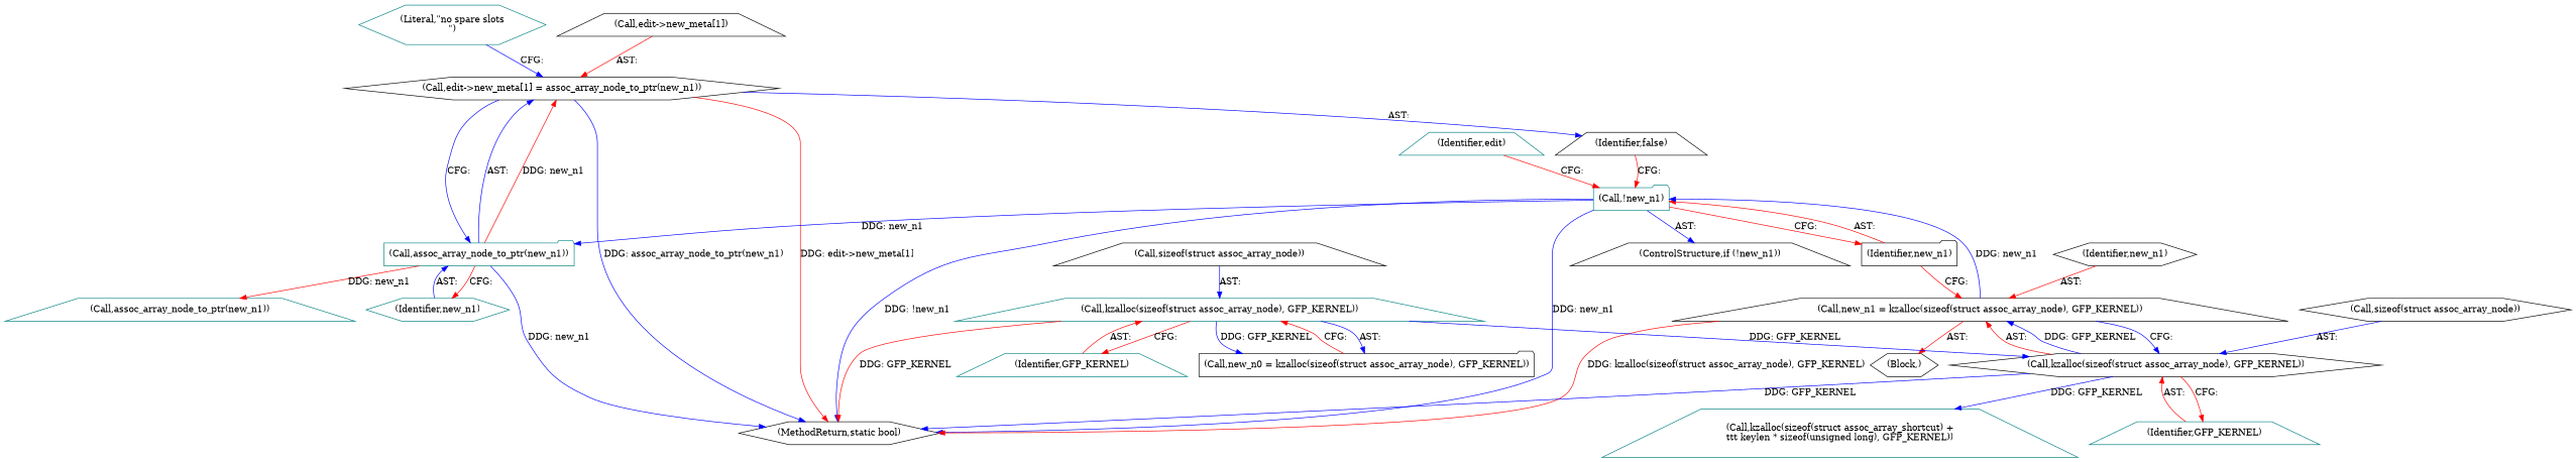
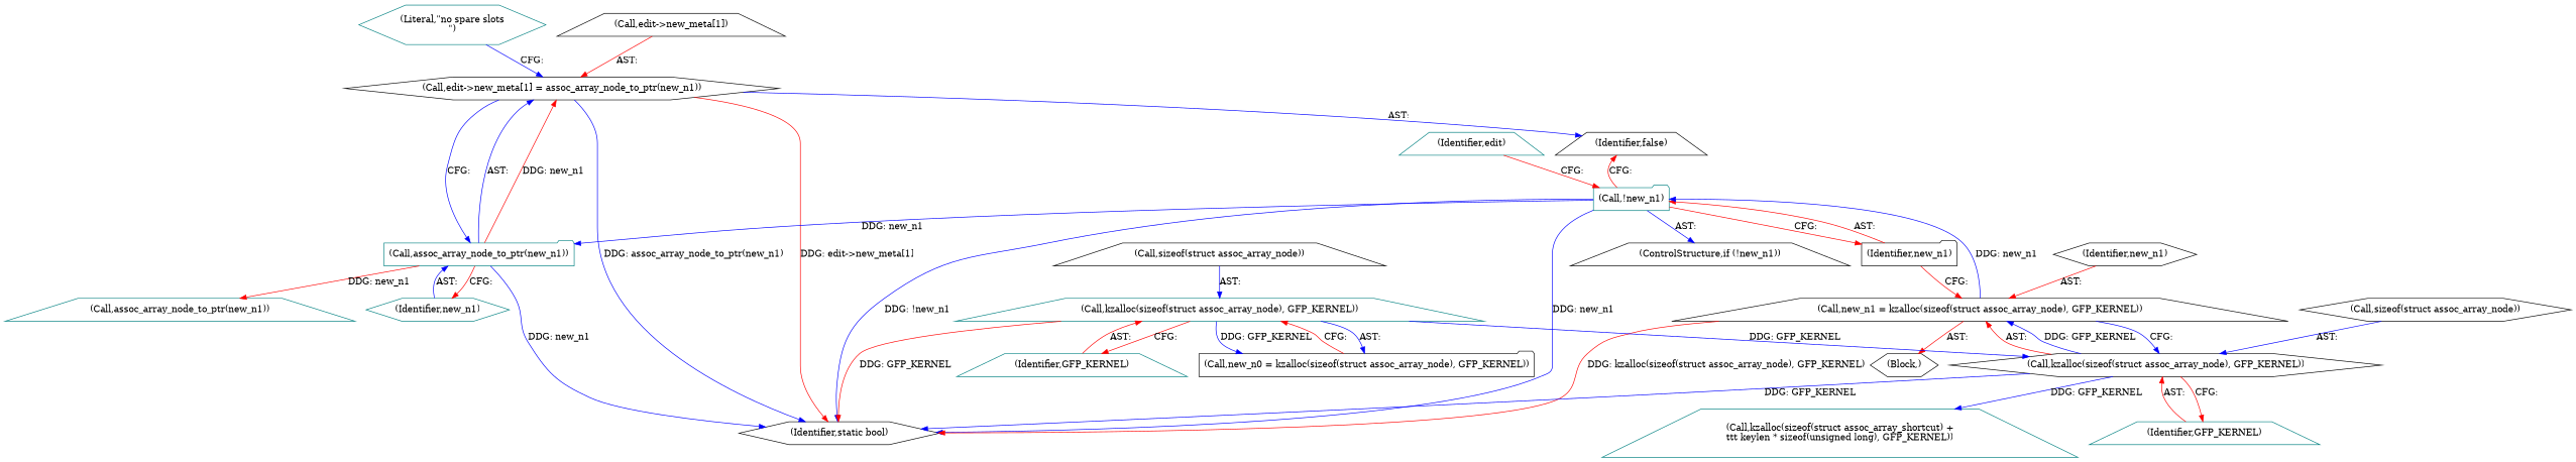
  digraph {
    node [color=black shape=trapezium]
    edge [color=blue]
    n1 [label="(Call,edit->new_meta[1] = assoc_array_node_to_ptr(new_n1))" shape=hexagon]
    n2 [color=teal label="(Call,assoc_array_node_to_ptr(new_n1))" shape=folder]
-   n3 [label="(MethodReturn,static bool)" shape=hexagon]
+   n3 [label="(Identifier,static bool)" shape=hexagon]
    n4 [label="(Identifier,false)"]
    n5 [color=teal label="(Identifier,new_n1)" shape=hexagon]
    n6 [color=teal label="(Call,assoc_array_node_to_ptr(new_n1))"]
    n7 [label="(Block,)" shape=hexagon]
    n8 [color=teal label="(Call,!new_n1)" shape=folder]
    n9 [label="(ControlStructure,if (!new_n1))"]
    n10 [label="(Identifier,new_n1)" shape=folder]
    n11 [label="(Call,new_n1 = kzalloc(sizeof(struct assoc_array_node), GFP_KERNEL))"]
    n12 [label="(Call,kzalloc(sizeof(struct assoc_array_node), GFP_KERNEL))" shape=hexagon]
    n13 [color=teal label="(Identifier,GFP_KERNEL)"]
    n14 [color=teal label="(Call,kzalloc(sizeof(struct assoc_array_shortcut) +\n\t\t\t keylen * sizeof(unsigned long), GFP_KERNEL))"]
    n15 [color=teal label="(Call,kzalloc(sizeof(struct assoc_array_node), GFP_KERNEL))"]
    n16 [color=teal label="(Identifier,GFP_KERNEL)"]
    n17 [label="(Call,new_n0 = kzalloc(sizeof(struct assoc_array_node), GFP_KERNEL))" shape=folder]
    n18 [color=teal label="(Literal,\"no spare slots\n\")" shape=hexagon]
    n19 [label="(Call,sizeof(struct assoc_array_node))" shape=hexagon]
    n20 [color=teal label="(Identifier,edit)"]
    n21 [label="(Call,sizeof(struct assoc_array_node))"]
    n22 [label="(Call,edit->new_meta[1])"]
    n23 [label="(Identifier,new_n1)" shape=hexagon]
    n1 -> n2 [label="CFG: "]
    n1 -> n3 [label="DDG: assoc_array_node_to_ptr(new_n1)"]
    n1 -> n3 [color=red label="DDG: edit->new_meta[1]"]
    n1 -> n4 [label="AST: "]
    n2 -> n1 [label="AST: "]
    n2 -> n1 [color=red label="DDG: new_n1"]
    n2 -> n3 [label="DDG: new_n1"]
    n2 -> n5 [color=red label="CFG: "]
    n2 -> n6 [color=red label="DDG: new_n1"]
-   n4 -> n8 [color=red label="CFG: "]
+   n8 -> n4 [color=red label="CFG: "]
    n5 -> n2 [label="AST: "]
    n8 -> n2 [label="DDG: new_n1"]
    n8 -> n3 [label="DDG: new_n1"]
    n8 -> n3 [label="DDG: !new_n1"]
    n8 -> n9 [label="AST: "]
    n8 -> n10 [color=red label="CFG: "]
    n10 -> n8 [color=red label="AST: "]
    n10 -> n11 [color=red label="CFG: "]
    n11 -> n3 [color=red label="DDG: kzalloc(sizeof(struct assoc_array_node), GFP_KERNEL)"]
    n11 -> n7 [color=red label="AST: "]
    n11 -> n8 [label="DDG: new_n1"]
    n11 -> n12 [label="CFG: "]
    n12 -> n3 [label="DDG: GFP_KERNEL"]
    n12 -> n11 [color=red label="AST: "]
    n12 -> n11 [label="DDG: GFP_KERNEL"]
    n12 -> n13 [color=red label="CFG: "]
    n12 -> n14 [label="DDG: GFP_KERNEL"]
    n13 -> n12 [color=red label="AST: "]
    n15 -> n3 [color=red label="DDG: GFP_KERNEL"]
    n15 -> n12 [label="DDG: GFP_KERNEL"]
    n15 -> n16 [color=red label="CFG: "]
    n15 -> n17 [label="AST: "]
    n15 -> n17 [label="DDG: GFP_KERNEL"]
    n16 -> n15 [color=red label="AST: "]
    n17 -> n15 [color=red label="CFG: "]
    n18 -> n1 [label="CFG: "]
    n19 -> n12 [label="AST: "]
    n20 -> n8 [color=red label="CFG: "]
    n21 -> n15 [label="AST: "]
    n22 -> n1 [color=red label="AST: "]
    n23 -> n11 [color=red label="AST: "]
  }
